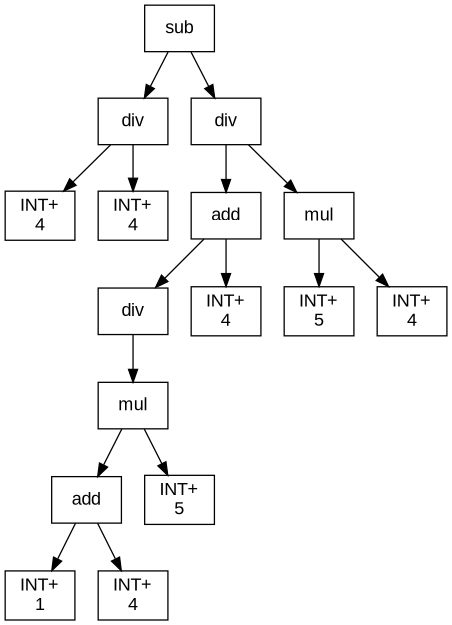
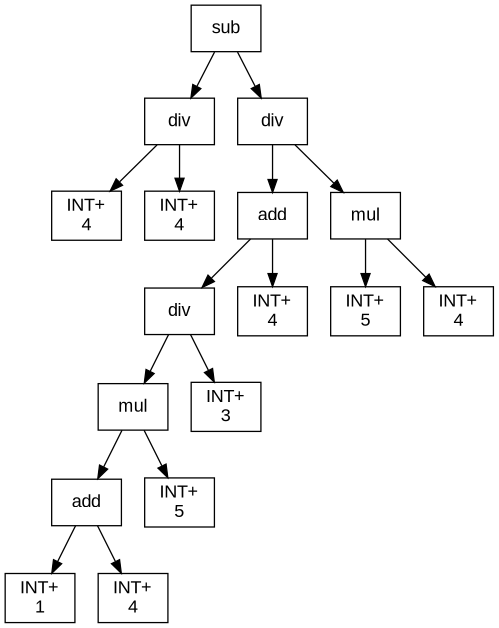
  digraph {
    fontname="Liberation Sans"
    node [shape=box fontname="Liberation Sans"]
    edge [fontname="Liberation Sans"]
    n1 [label=sub]
    n2 [label=div]
    n3 [label=div]
    n4 [label="INT+\n4"]
    n5 [label="INT+\n4"]
    n6 [label=add]
    n7 [label=mul]
    n8 [label=div]
    n9 [label="INT+\n4"]
    n10 [label=mul]
+   n11 [label="INT+\n3"]
    n12 [label=add]
    n13 [label="INT+\n5"]
    n14 [label="INT+\n1"]
    n15 [label="INT+\n4"]
    n16 [label="INT+\n5"]
    n17 [label="INT+\n4"]
    n1 -> n2
    n1 -> n3
    n2 -> n4
    n2 -> n5
    n3 -> n6
    n3 -> n7
    n6 -> n8
    n6 -> n9
    n7 -> n16
    n7 -> n17
    n8 -> n10
+   n8 -> n11
    n10 -> n12
    n10 -> n13
    n12 -> n14
    n12 -> n15
  }
